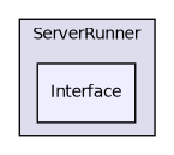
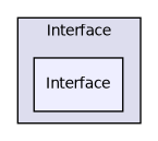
  digraph {
    compound=true
    n1 [fillcolor="#eeeeff" fontname=Helvetica fontsize=10 label=Interface pencolor=black shape=box style=filled]
    subgraph cluster_1 {
      bgcolor="#ddddee"
      fontname=Helvetica
      fontsize=10
-     label=ServerRunner
+     label=Interface
      pencolor=black
      n1
    }
  }
